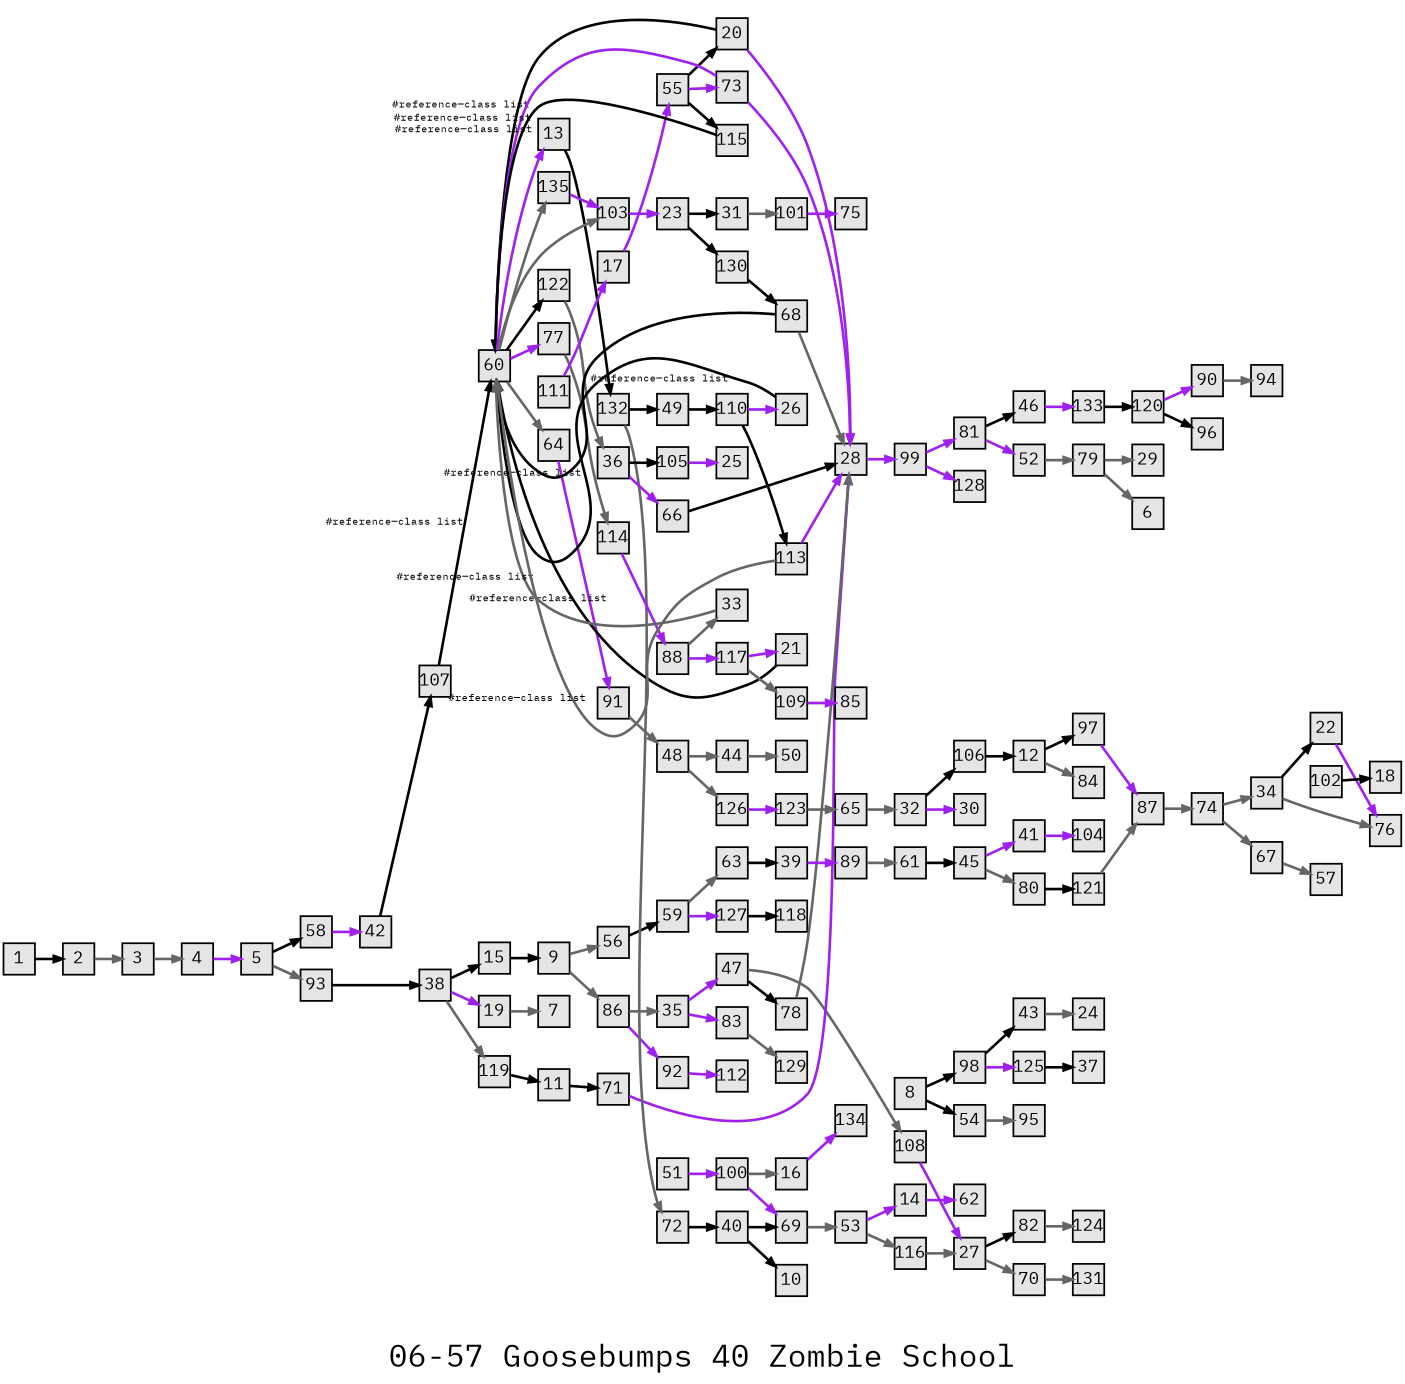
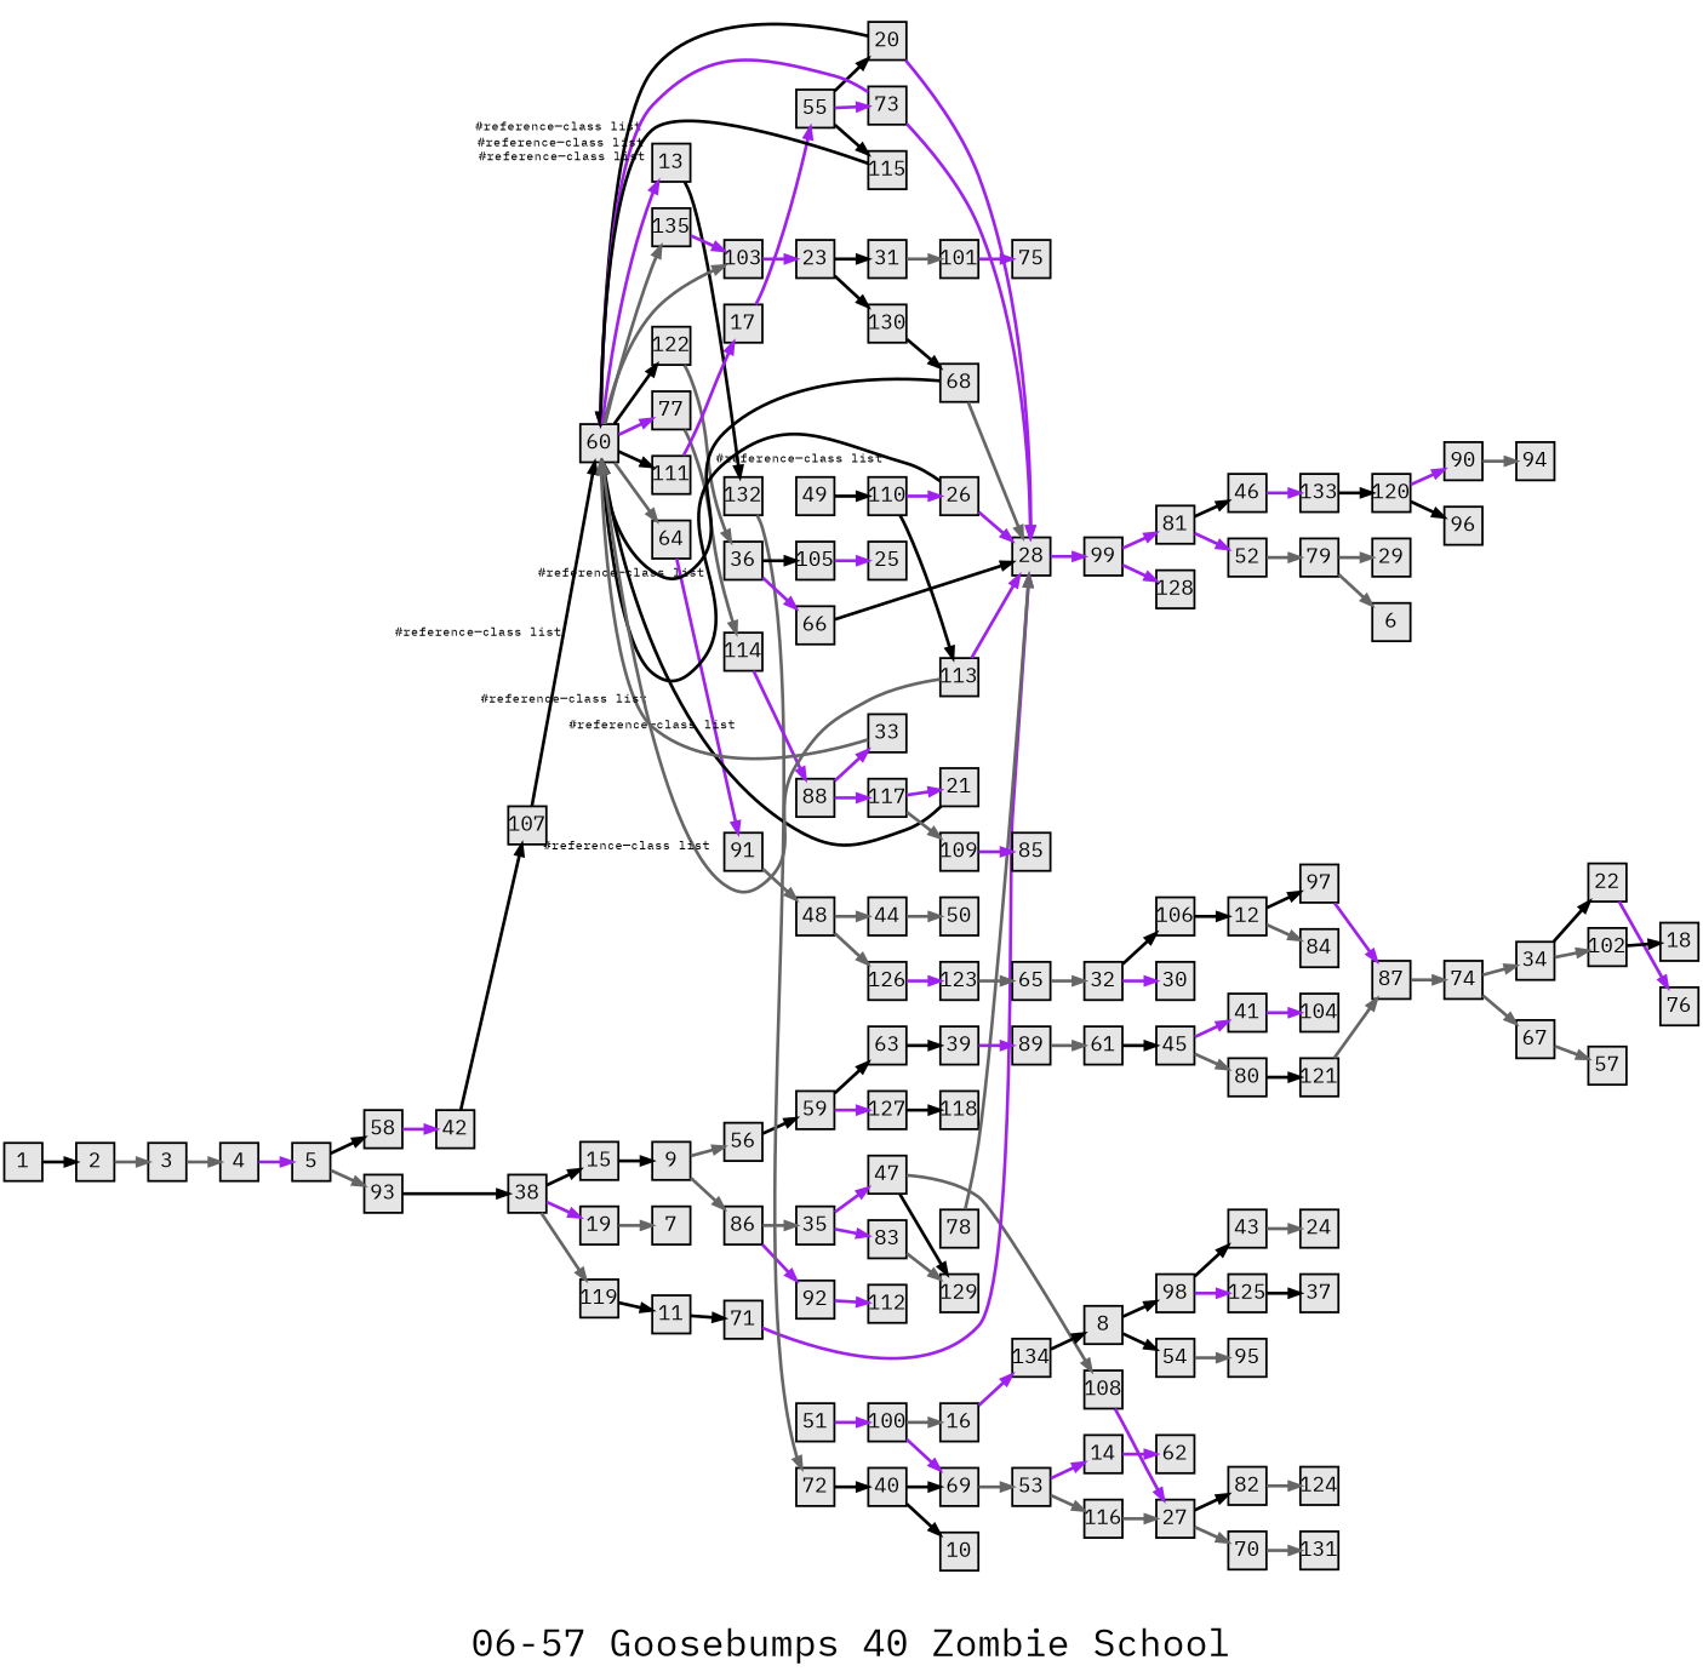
  digraph {
    fontname="IBM Plex Mono"
    fontsize=36
    label="06-57 Goosebumps 40 Zombie School"
    nodesep=0.35
    ordering=out
    rankdir=LR
    ranksep=0.45
    node [fillcolor=grey90 fixedsize=true fontname="IBM Plex Mono" fontsize=20 labelfloat=true margin="0,0" penwidth=2 regular=true shape=rect style=filled]
    edge [color=gray40 fontname="IBM Plex Mono" fontsize=12 labelfloat=true penwidth=3]
    1
    2
    3
    4
    5
    58
    93
    42
    38
    107
    15
    19
    119
    8
    98
    54
    43
    125
    95
    24
    37
    9
    56
    86
    59
    35
    92
    63
    127
    47
    83
    112
    51
    100
    16
    69
    11
    71
    28
    99
    12
    97
    84
    87
    74
    13
    132
    49
    72
    110
    40
    14
    62
    134
    17
    55
    20
    73
    115
    60
    7
    135
    103
    122
    77
    111
    64
    81
    128
    23
    36
    114
    91
    21
    22
    76
    31
    130
    101
    68
    75
    26
    27
    82
    70
    124
    131
    46
    52
    32
    106
    30
    33
    34
    102
    18
    108
    78
    129
    105
    66
    25
    39
    89
    61
    45
    10
    53
    116
    41
    104
    44
    50
    80
    121
    133
    120
    90
    96
    48
    126
    123
    65
    113
    79
    29
    6
    118
    88
    67
    57
    117
    109
    85
    94
    1 -> 2 [color=black]
    2 -> 3
    3 -> 4
    4 -> 5 [color=purple]
    5 -> 58 [color=black]
    5 -> 93
    58 -> 42 [color=purple]
    93 -> 38 [color=black]
    42 -> 107 [color=black]
    38 -> 15 [color=black]
    38 -> 19 [color=purple]
    38 -> 119
    107 -> 60 [color=black xlabel="#reference—class list"]
    15 -> 9 [color=black]
    19 -> 7
    119 -> 11 [color=black]
    8 -> 98 [color=black]
    8 -> 54 [color=black]
    98 -> 43 [color=black]
    98 -> 125 [color=purple]
    54 -> 95
    43 -> 24
    125 -> 37 [color=black]
    9 -> 56
    9 -> 86
    56 -> 59 [color=black]
    86 -> 35
    86 -> 92 [color=purple]
-   59 -> 63
+   59 -> 63 [color=black]
    59 -> 127 [color=purple]
    35 -> 47 [color=purple]
    35 -> 83 [color=purple]
    92 -> 112 [color=purple]
    63 -> 39 [color=black]
    127 -> 118 [color=black]
    47 -> 108
-   47 -> 78 [color=black]
+   47 -> 129 [color=black]
    83 -> 129
    51 -> 100 [color=purple]
    100 -> 16
    100 -> 69 [color=purple]
    16 -> 134 [color=purple]
    69 -> 53
    11 -> 71 [color=black]
    71 -> 28 [color=purple]
    28 -> 99 [color=purple]
    99 -> 81 [color=purple]
    99 -> 128 [color=purple]
    12 -> 97 [color=black]
    12 -> 84
    97 -> 87 [color=purple]
    87 -> 74
    74 -> 34
    74 -> 67
    13 -> 132 [color=black]
-   132 -> 49 [color=black]
    132 -> 72
    49 -> 110 [color=black]
    72 -> 40 [color=black]
    110 -> 26 [color=purple]
    110 -> 113 [color=black]
    40 -> 69 [color=black]
    40 -> 10 [color=black]
    14 -> 62 [color=purple]
+   134 -> 8 [color=black]
    17 -> 55 [color=purple]
    55 -> 20 [color=black]
    55 -> 73 [color=purple]
    55 -> 115 [color=black]
    20 -> 28 [color=purple]
    20 -> 60 [color=black xlabel="#reference—class list"]
    73 -> 28 [color=purple]
    73 -> 60 [color=purple xlabel="#reference—class list"]
    115 -> 60 [color=black xlabel="#reference—class list"]
    60 -> 13 [color=purple]
    60 -> 135
    60 -> 103
    60 -> 122 [color=black]
    60 -> 77 [color=purple]
+   60 -> 111 [color=black]
    60 -> 64
    135 -> 103 [color=purple]
    103 -> 23 [color=purple]
    122 -> 36
    77 -> 114
    111 -> 17 [color=purple]
    64 -> 91 [color=purple]
    81 -> 46 [color=black]
    81 -> 52 [color=purple]
    23 -> 31 [color=black]
    23 -> 130 [color=black]
    36 -> 105 [color=black]
    36 -> 66 [color=purple]
    114 -> 88 [color=purple]
    91 -> 48
    21 -> 60 [color=black xlabel="#reference—class list"]
    22 -> 76 [color=purple]
    31 -> 101
    130 -> 68 [color=black]
    101 -> 75 [color=purple]
    68 -> 28
    68 -> 60 [color=black xlabel="#reference—class list"]
+   26 -> 28 [color=purple]
    26 -> 60 [color=black xlabel="#reference—class list"]
    27 -> 82 [color=black]
    27 -> 70
    82 -> 124
    70 -> 131
    46 -> 133 [color=purple]
    52 -> 79
    32 -> 106 [color=black]
    32 -> 30 [color=purple]
    106 -> 12 [color=black]
    33 -> 60 [xlabel="#reference—class list"]
    34 -> 22 [color=black]
-   34 -> 76
+   34 -> 102
    102 -> 18 [color=black]
    108 -> 27 [color=purple]
    78 -> 28
    105 -> 25 [color=purple]
    66 -> 28 [color=black]
    39 -> 89 [color=purple]
    89 -> 61
    61 -> 45 [color=black]
    45 -> 41 [color=purple]
    45 -> 80
    53 -> 14 [color=purple]
    53 -> 116
    116 -> 27
    41 -> 104 [color=purple]
    44 -> 50
    80 -> 121 [color=black]
    121 -> 87
    133 -> 120 [color=black]
    120 -> 90 [color=purple]
    120 -> 96 [color=black]
    90 -> 94
    48 -> 44
    48 -> 126
    126 -> 123 [color=purple]
    123 -> 65
    65 -> 32
    113 -> 28 [color=purple]
    113 -> 60 [xlabel="#reference—class list"]
    79 -> 29
    79 -> 6
-   88 -> 33
+   88 -> 33 [color=purple]
    88 -> 117 [color=purple]
    67 -> 57
    117 -> 21 [color=purple]
    117 -> 109
    109 -> 85 [color=purple]
  }
